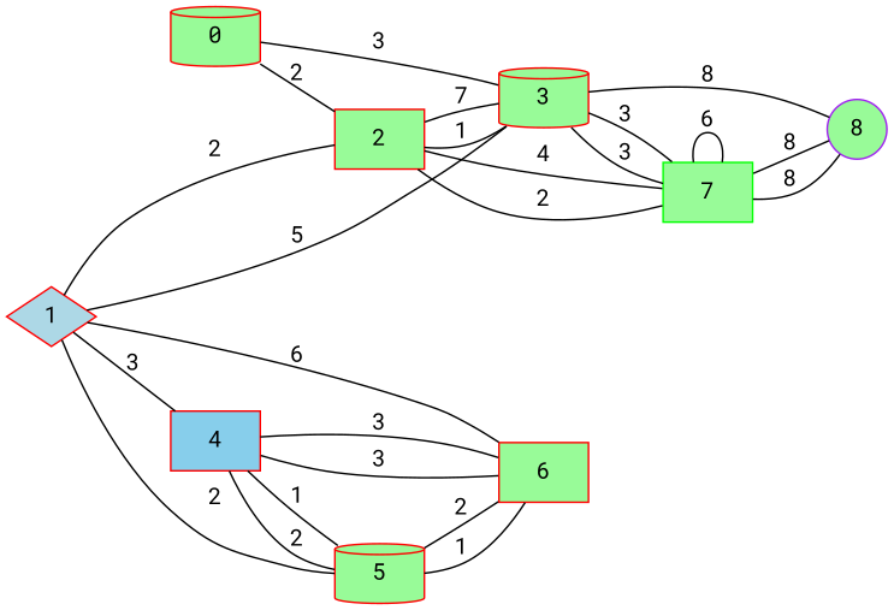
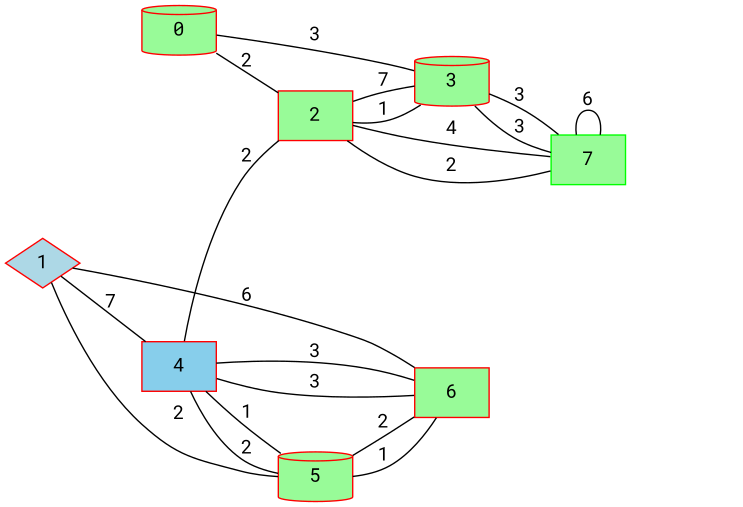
  graph {
    fontname="Roboto Mono"
    rankdir=LR
    node [color=red fillcolor=palegreen fontname="Roboto Mono" shape=box style=filled weight=1]
    edge [fontname="Roboto Mono"]
    0 [shape=cylinder]
    2
    3 [shape=cylinder]
    1 [fillcolor=lightblue shape=diamond]
    4 [fillcolor=skyblue]
    5 [shape=cylinder]
    6
    7 [color=green weight=2]
-   8 [color=purple shape=circle weight=4]
    0 -- 2 [label=2]
    0 -- 3 [label=3]
    2 -- 3 [label=7]
    2 -- 3 [label=1]
    2 -- 7 [label=4]
    2 -- 7 [label=2]
    3 -- 7 [label=3]
    3 -- 7 [label=3]
-   3 -- 8 [label=8]
-   1 -- 2 [label=2]
-   1 -- 3 [label=5]
-   1 -- 4 [label=3]
+   4 -- 2 [label=2]
+   1 -- 4 [label=7]
    1 -- 5 [label=2]
    1 -- 6 [label=6]
    4 -- 5 [label=1]
    4 -- 5 [label=2]
    4 -- 6 [label=3]
    4 -- 6 [label=3]
    5 -- 6 [label=2]
    5 -- 6 [label=1]
    7 -- 7 [label=6]
-   7 -- 8 [label=8]
-   7 -- 8 [label=8]
  }
